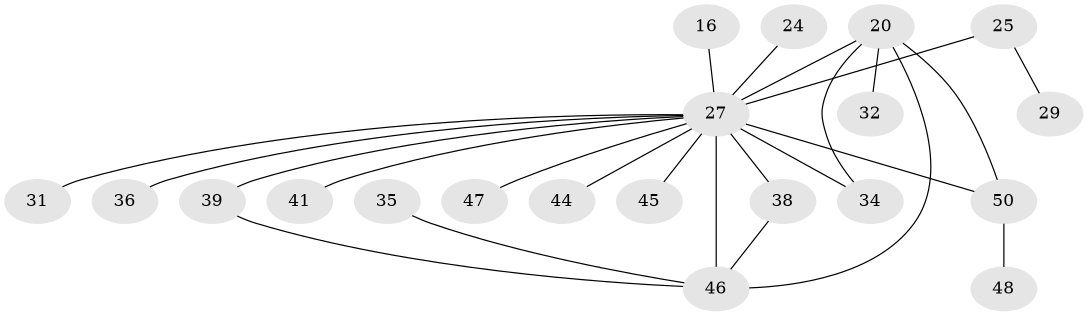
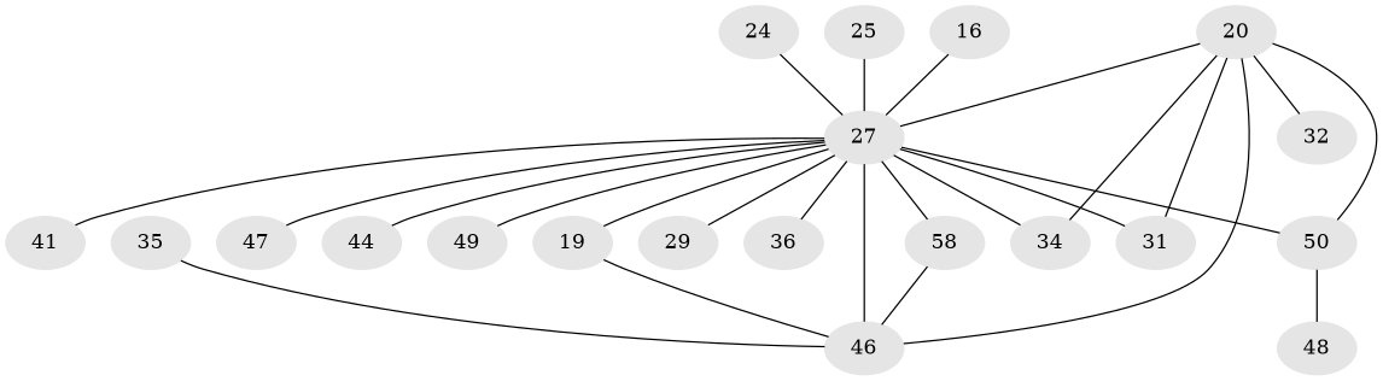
  graph {
    node [color=gray90 style=filled]
    edge [weight=2]
    27 [super="+18+14+17+23+26"]
    31
    34
    46 [super="+45+43+33+9"]
    50 [super="+12+21+40"]
    29
    36
-   38
-   39 [super="+11+28"]
+   38 [label=58]
+   39 [super="+11+28" label=19]
    41
    n11 [label=47]
    44
-   49 [super="+47" label=45]
+   49 [super="+47"]
    16
    20 [super="+19+3"]
    32
    48
    24
    25
    35
    27 -- 31 [weight=""]
    27 -- 34 [weight=""]
    27 -- 46 [weight=25]
    27 -- 50 [weight=5]
-   25 -- 29
+   27 -- 29
    27 -- 36
    27 -- 38 [weight=""]
    27 -- 39
    27 -- 41
    27 -- n11
    27 -- 44
    27 -- 49 [weight=3]
    50 -- 48
    38 -- 46 [weight=""]
    39 -- 46
    16 -- 27
    20 -- 27 [weight=10]
+   20 -- 31 [weight=""]
    20 -- 34 [weight=""]
    20 -- 46 [weight=10]
    20 -- 50
    20 -- 32
    24 -- 27 [weight=""]
    25 -- 27
    35 -- 46
  }
